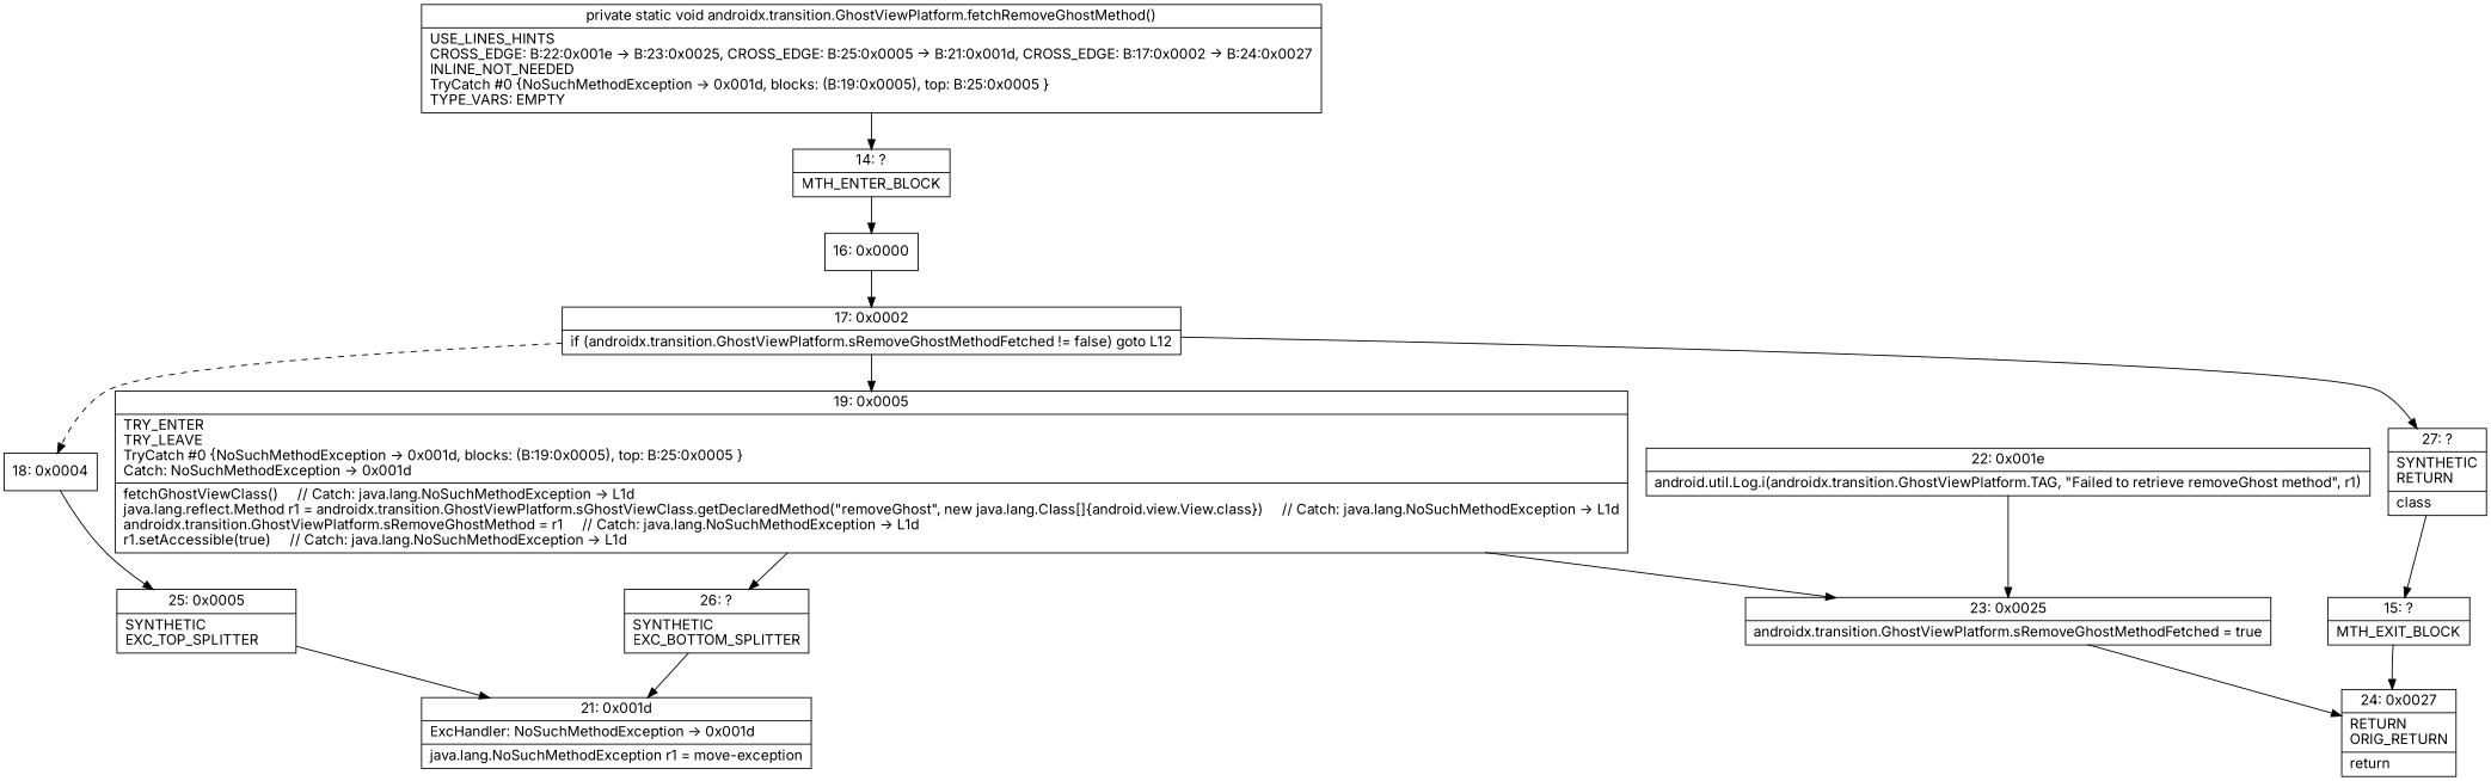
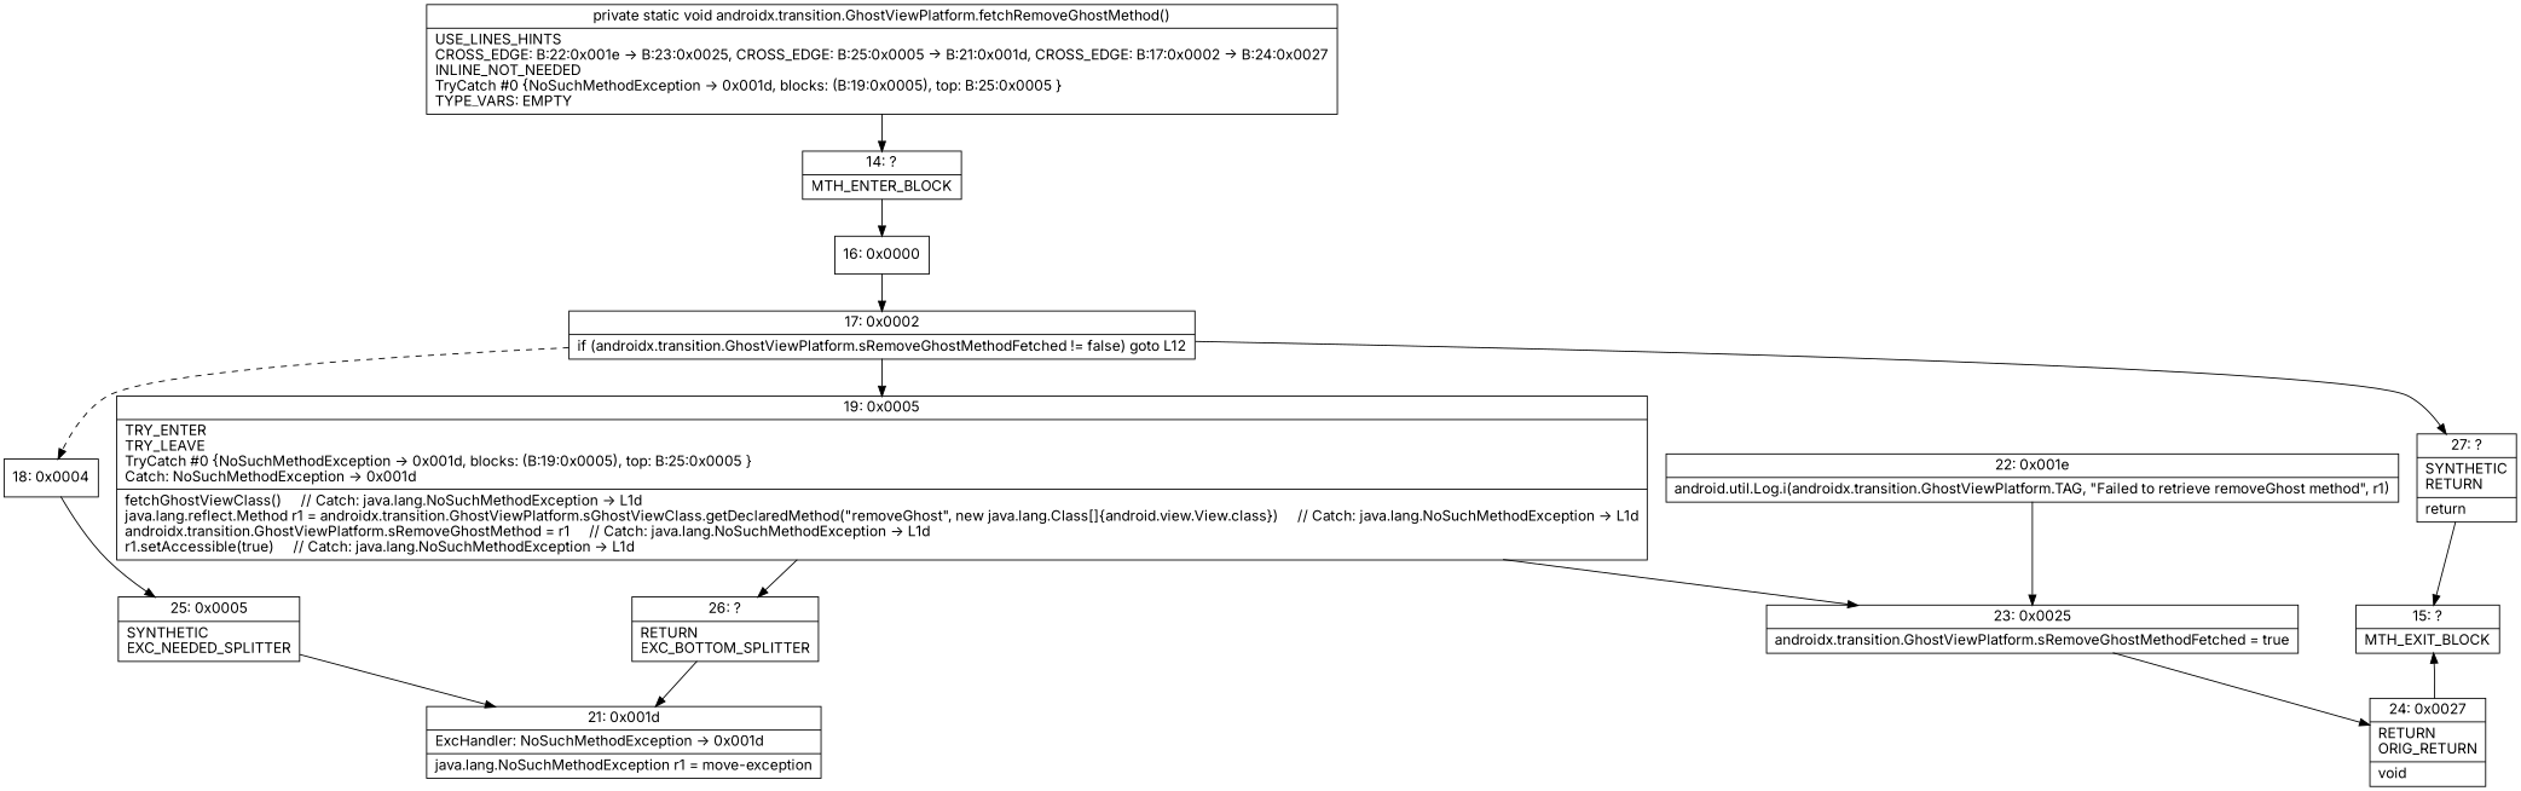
  digraph {
    fontname=Inter
    node [fontname=Inter shape=record]
    edge [fontname=Inter]
    n1 [label="{14\:\ ?|MTH_ENTER_BLOCK\l}"]
    n2 [label="{16\:\ 0x0000}"]
    n3 [label="{17\:\ 0x0002|if (androidx.transition.GhostViewPlatform.sRemoveGhostMethodFetched != false) goto L12\l}"]
    n4 [label="{18\:\ 0x0004}"]
-   n5 [label="{27\:\ ?|SYNTHETIC\lRETURN\l|class\l}"]
+   n5 [label="{27\:\ ?|SYNTHETIC\lRETURN\l|return\l}"]
    n6 [label="{19\:\ 0x0005|TRY_ENTER\lTRY_LEAVE\lTryCatch #0 \{NoSuchMethodException \-\> 0x001d, blocks: (B:19:0x0005), top: B:25:0x0005 \}\lCatch: NoSuchMethodException \-\> 0x001d\l|fetchGhostViewClass()     \/\/ Catch: java.lang.NoSuchMethodException \-\> L1d\ljava.lang.reflect.Method r1 = androidx.transition.GhostViewPlatform.sGhostViewClass.getDeclaredMethod(\"removeGhost\", new java.lang.Class[]\{android.view.View.class\})     \/\/ Catch: java.lang.NoSuchMethodException \-\> L1d\landroidx.transition.GhostViewPlatform.sRemoveGhostMethod = r1     \/\/ Catch: java.lang.NoSuchMethodException \-\> L1d\lr1.setAccessible(true)     \/\/ Catch: java.lang.NoSuchMethodException \-\> L1d\l}"]
-   n7 [label="{25\:\ 0x0005|SYNTHETIC\lEXC_TOP_SPLITTER\l}"]
+   n7 [label="{25\:\ 0x0005|SYNTHETIC\lEXC_NEEDED_SPLITTER\l}"]
    n8 [label="{15\:\ ?|MTH_EXIT_BLOCK\l}"]
    n9 [label="{21\:\ 0x001d|ExcHandler: NoSuchMethodException \-\> 0x001d\l|java.lang.NoSuchMethodException r1 = move\-exception\l}"]
    n10 [label="{23\:\ 0x0025|androidx.transition.GhostViewPlatform.sRemoveGhostMethodFetched = true\l}"]
-   n11 [label="{26\:\ ?|SYNTHETIC\lEXC_BOTTOM_SPLITTER\l}"]
-   n12 [label="{24\:\ 0x0027|RETURN\lORIG_RETURN\l|return\l}"]
+   n11 [label="{26\:\ ?|RETURN\lEXC_BOTTOM_SPLITTER\l}"]
+   n12 [label="{24\:\ 0x0027|RETURN\lORIG_RETURN\l|void\l}"]
    n13 [label="{22\:\ 0x001e|android.util.Log.i(androidx.transition.GhostViewPlatform.TAG, \"Failed to retrieve removeGhost method\", r1)\l}"]
    n14 [label="{private static void androidx.transition.GhostViewPlatform.fetchRemoveGhostMethod()  | USE_LINES_HINTS\lCROSS_EDGE: B:22:0x001e \-\> B:23:0x0025, CROSS_EDGE: B:25:0x0005 \-\> B:21:0x001d, CROSS_EDGE: B:17:0x0002 \-\> B:24:0x0027\lINLINE_NOT_NEEDED\lTryCatch #0 \{NoSuchMethodException \-\> 0x001d, blocks: (B:19:0x0005), top: B:25:0x0005 \}\lTYPE_VARS: EMPTY\l}"]
    n1 -> n2
    n2 -> n3
    n3 -> n4 [style=dashed]
    n3 -> n5
    n3 -> n6
    n4 -> n7
    n5 -> n8
    n6 -> n10
    n6 -> n11
    n7 -> n9
    n10 -> n12
    n11 -> n9
-   n8 -> n12
+   n12 -> n8
    n13 -> n10
    n14 -> n1
  }
